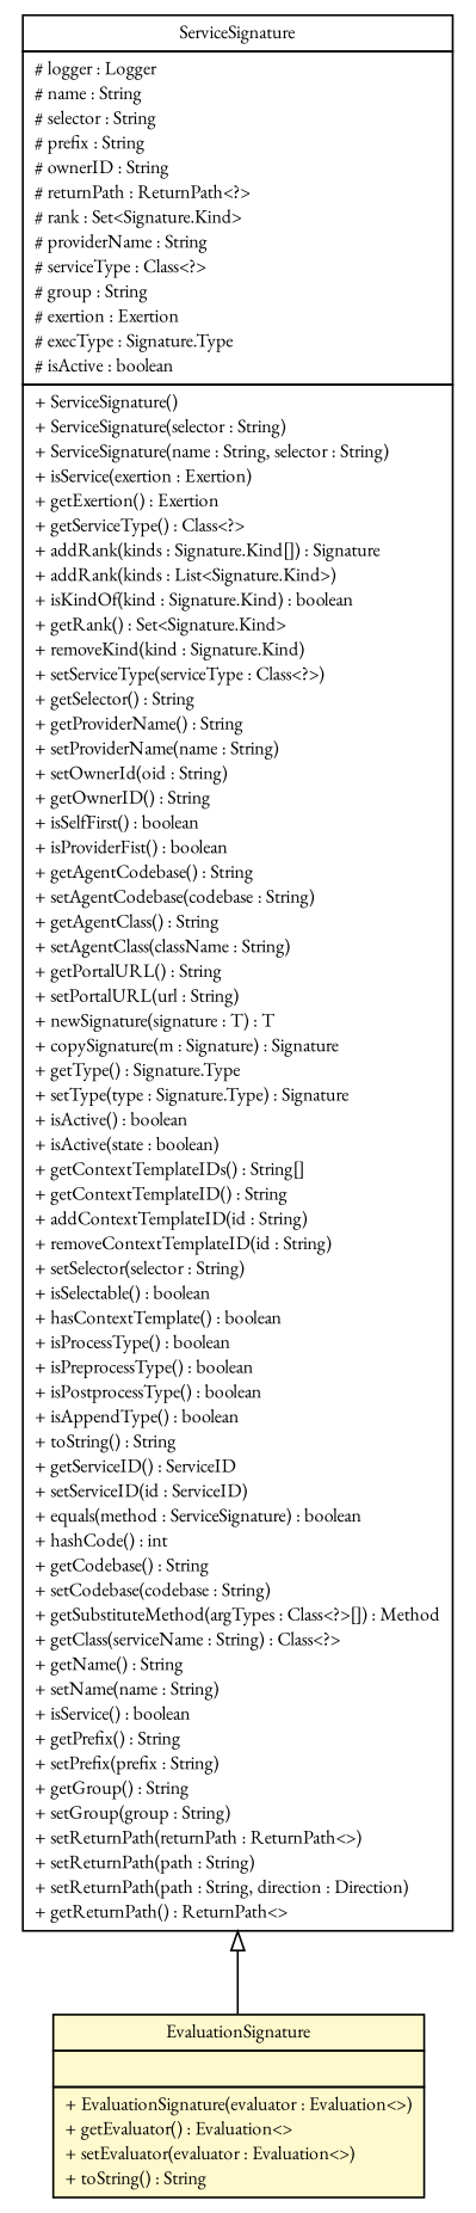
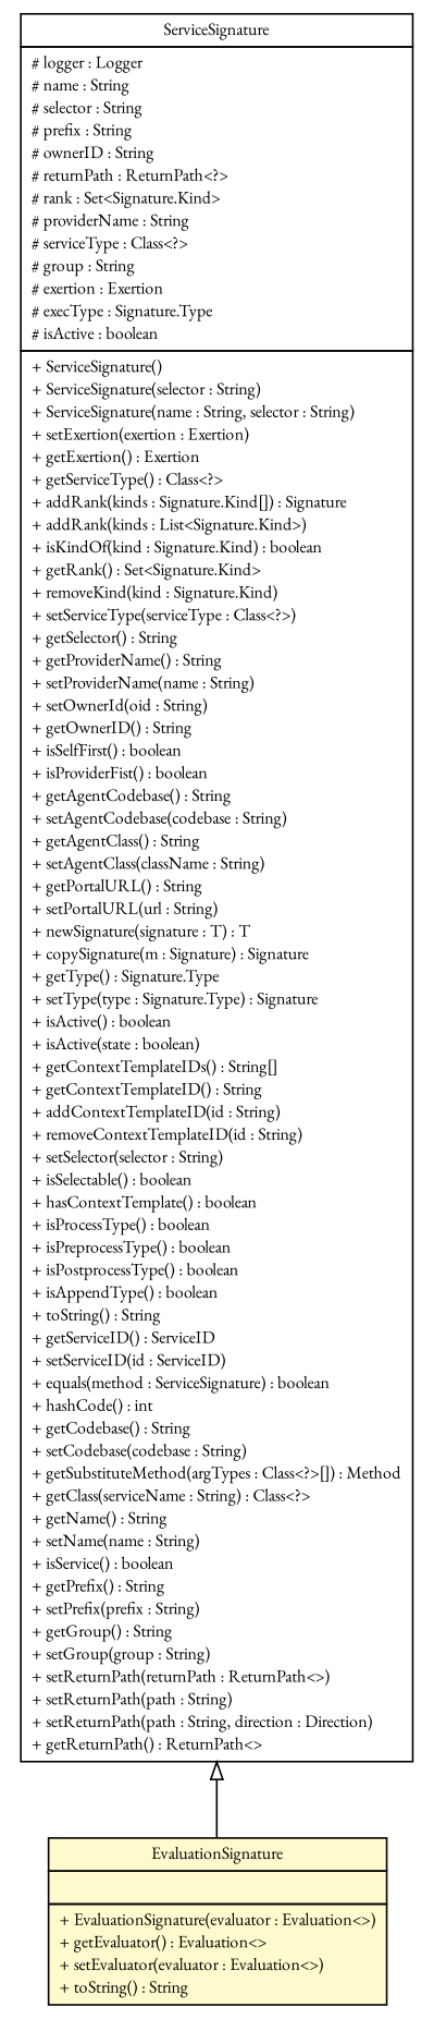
  digraph {
    nodesep=0.25
    ranksep=0.5
    fontname="EB Garamond"
    node [fontcolor=black fontname="EB Garamond" fontsize=10.0 shape=plaintext]
    n1 [label=<<table title="sorcer.core.signature.EvaluationSignature" border="0" cellborder="1" cellspacing="0" cellpadding="2" port="p" bgcolor="lemonChiffon" href="./EvaluationSignature.html"> 		<tr><td><table border="0" cellspacing="0" cellpadding="1"> <tr><td align="center" balign="center"> EvaluationSignature </td></tr> 		</table></td></tr> 		<tr><td><table border="0" cellspacing="0" cellpadding="1"> <tr><td align="left" balign="left">  </td></tr> 		</table></td></tr> 		<tr><td><table border="0" cellspacing="0" cellpadding="1"> <tr><td align="left" balign="left"> + EvaluationSignature(evaluator : Evaluation&lt;&gt;) </td></tr> <tr><td align="left" balign="left"> + getEvaluator() : Evaluation&lt;&gt; </td></tr> <tr><td align="left" balign="left"> + setEvaluator(evaluator : Evaluation&lt;&gt;) </td></tr> <tr><td align="left" balign="left"> + toString() : String </td></tr> 		</table></td></tr> 		</table>>]
-   n2 [label=<<table title="sorcer.core.signature.ServiceSignature" border="0" cellborder="1" cellspacing="0" cellpadding="2" port="p" href="./ServiceSignature.html"> 		<tr><td><table border="0" cellspacing="0" cellpadding="1"> <tr><td align="center" balign="center"> ServiceSignature </td></tr> 		</table></td></tr> 		<tr><td><table border="0" cellspacing="0" cellpadding="1"> <tr><td align="left" balign="left"> # logger : Logger </td></tr> <tr><td align="left" balign="left"> # name : String </td></tr> <tr><td align="left" balign="left"> # selector : String </td></tr> <tr><td align="left" balign="left"> # prefix : String </td></tr> <tr><td align="left" balign="left"> # ownerID : String </td></tr> <tr><td align="left" balign="left"> # returnPath : ReturnPath&lt;?&gt; </td></tr> <tr><td align="left" balign="left"> # rank : Set&lt;Signature.Kind&gt; </td></tr> <tr><td align="left" balign="left"> # providerName : String </td></tr> <tr><td align="left" balign="left"> # serviceType : Class&lt;?&gt; </td></tr> <tr><td align="left" balign="left"> # group : String </td></tr> <tr><td align="left" balign="left"> # exertion : Exertion </td></tr> <tr><td align="left" balign="left"> # execType : Signature.Type </td></tr> <tr><td align="left" balign="left"> # isActive : boolean </td></tr> 		</table></td></tr> 		<tr><td><table border="0" cellspacing="0" cellpadding="1"> <tr><td align="left" balign="left"> + ServiceSignature() </td></tr> <tr><td align="left" balign="left"> + ServiceSignature(selector : String) </td></tr> <tr><td align="left" balign="left"> + ServiceSignature(name : String, selector : String) </td></tr> <tr><td align="left" balign="left"> + isService(exertion : Exertion) </td></tr> <tr><td align="left" balign="left"> + getExertion() : Exertion </td></tr> <tr><td align="left" balign="left"> + getServiceType() : Class&lt;?&gt; </td></tr> <tr><td align="left" balign="left"> + addRank(kinds : Signature.Kind[]) : Signature </td></tr> <tr><td align="left" balign="left"> + addRank(kinds : List&lt;Signature.Kind&gt;) </td></tr> <tr><td align="left" balign="left"> + isKindOf(kind : Signature.Kind) : boolean </td></tr> <tr><td align="left" balign="left"> + getRank() : Set&lt;Signature.Kind&gt; </td></tr> <tr><td align="left" balign="left"> + removeKind(kind : Signature.Kind) </td></tr> <tr><td align="left" balign="left"> + setServiceType(serviceType : Class&lt;?&gt;) </td></tr> <tr><td align="left" balign="left"> + getSelector() : String </td></tr> <tr><td align="left" balign="left"> + getProviderName() : String </td></tr> <tr><td align="left" balign="left"> + setProviderName(name : String) </td></tr> <tr><td align="left" balign="left"> + setOwnerId(oid : String) </td></tr> <tr><td align="left" balign="left"> + getOwnerID() : String </td></tr> <tr><td align="left" balign="left"> + isSelfFirst() : boolean </td></tr> <tr><td align="left" balign="left"> + isProviderFist() : boolean </td></tr> <tr><td align="left" balign="left"> + getAgentCodebase() : String </td></tr> <tr><td align="left" balign="left"> + setAgentCodebase(codebase : String) </td></tr> <tr><td align="left" balign="left"> + getAgentClass() : String </td></tr> <tr><td align="left" balign="left"> + setAgentClass(className : String) </td></tr> <tr><td align="left" balign="left"> + getPortalURL() : String </td></tr> <tr><td align="left" balign="left"> + setPortalURL(url : String) </td></tr> <tr><td align="left" balign="left"> + newSignature(signature : T) : T </td></tr> <tr><td align="left" balign="left"> + copySignature(m : Signature) : Signature </td></tr> <tr><td align="left" balign="left"> + getType() : Signature.Type </td></tr> <tr><td align="left" balign="left"> + setType(type : Signature.Type) : Signature </td></tr> <tr><td align="left" balign="left"> + isActive() : boolean </td></tr> <tr><td align="left" balign="left"> + isActive(state : boolean) </td></tr> <tr><td align="left" balign="left"> + getContextTemplateIDs() : String[] </td></tr> <tr><td align="left" balign="left"> + getContextTemplateID() : String </td></tr> <tr><td align="left" balign="left"> + addContextTemplateID(id : String) </td></tr> <tr><td align="left" balign="left"> + removeContextTemplateID(id : String) </td></tr> <tr><td align="left" balign="left"> + setSelector(selector : String) </td></tr> <tr><td align="left" balign="left"> + isSelectable() : boolean </td></tr> <tr><td align="left" balign="left"> + hasContextTemplate() : boolean </td></tr> <tr><td align="left" balign="left"> + isProcessType() : boolean </td></tr> <tr><td align="left" balign="left"> + isPreprocessType() : boolean </td></tr> <tr><td align="left" balign="left"> + isPostprocessType() : boolean </td></tr> <tr><td align="left" balign="left"> + isAppendType() : boolean </td></tr> <tr><td align="left" balign="left"> + toString() : String </td></tr> <tr><td align="left" balign="left"> + getServiceID() : ServiceID </td></tr> <tr><td align="left" balign="left"> + setServiceID(id : ServiceID) </td></tr> <tr><td align="left" balign="left"> + equals(method : ServiceSignature) : boolean </td></tr> <tr><td align="left" balign="left"> + hashCode() : int </td></tr> <tr><td align="left" balign="left"> + getCodebase() : String </td></tr> <tr><td align="left" balign="left"> + setCodebase(codebase : String) </td></tr> <tr><td align="left" balign="left"> + getSubstituteMethod(argTypes : Class&lt;?&gt;[]) : Method </td></tr> <tr><td align="left" balign="left"> + getClass(serviceName : String) : Class&lt;?&gt; </td></tr> <tr><td align="left" balign="left"> + getName() : String </td></tr> <tr><td align="left" balign="left"> + setName(name : String) </td></tr> <tr><td align="left" balign="left"> + isService() : boolean </td></tr> <tr><td align="left" balign="left"> + getPrefix() : String </td></tr> <tr><td align="left" balign="left"> + setPrefix(prefix : String) </td></tr> <tr><td align="left" balign="left"> + getGroup() : String </td></tr> <tr><td align="left" balign="left"> + setGroup(group : String) </td></tr> <tr><td align="left" balign="left"> + setReturnPath(returnPath : ReturnPath&lt;&gt;) </td></tr> <tr><td align="left" balign="left"> + setReturnPath(path : String) </td></tr> <tr><td align="left" balign="left"> + setReturnPath(path : String, direction : Direction) </td></tr> <tr><td align="left" balign="left"> + getReturnPath() : ReturnPath&lt;&gt; </td></tr> 		</table></td></tr> 		</table>>]
+   n2 [label=<<table title="sorcer.core.signature.ServiceSignature" border="0" cellborder="1" cellspacing="0" cellpadding="2" port="p" href="./ServiceSignature.html"> 		<tr><td><table border="0" cellspacing="0" cellpadding="1"> <tr><td align="center" balign="center"> ServiceSignature </td></tr> 		</table></td></tr> 		<tr><td><table border="0" cellspacing="0" cellpadding="1"> <tr><td align="left" balign="left"> # logger : Logger </td></tr> <tr><td align="left" balign="left"> # name : String </td></tr> <tr><td align="left" balign="left"> # selector : String </td></tr> <tr><td align="left" balign="left"> # prefix : String </td></tr> <tr><td align="left" balign="left"> # ownerID : String </td></tr> <tr><td align="left" balign="left"> # returnPath : ReturnPath&lt;?&gt; </td></tr> <tr><td align="left" balign="left"> # rank : Set&lt;Signature.Kind&gt; </td></tr> <tr><td align="left" balign="left"> # providerName : String </td></tr> <tr><td align="left" balign="left"> # serviceType : Class&lt;?&gt; </td></tr> <tr><td align="left" balign="left"> # group : String </td></tr> <tr><td align="left" balign="left"> # exertion : Exertion </td></tr> <tr><td align="left" balign="left"> # execType : Signature.Type </td></tr> <tr><td align="left" balign="left"> # isActive : boolean </td></tr> 		</table></td></tr> 		<tr><td><table border="0" cellspacing="0" cellpadding="1"> <tr><td align="left" balign="left"> + ServiceSignature() </td></tr> <tr><td align="left" balign="left"> + ServiceSignature(selector : String) </td></tr> <tr><td align="left" balign="left"> + ServiceSignature(name : String, selector : String) </td></tr> <tr><td align="left" balign="left"> + setExertion(exertion : Exertion) </td></tr> <tr><td align="left" balign="left"> + getExertion() : Exertion </td></tr> <tr><td align="left" balign="left"> + getServiceType() : Class&lt;?&gt; </td></tr> <tr><td align="left" balign="left"> + addRank(kinds : Signature.Kind[]) : Signature </td></tr> <tr><td align="left" balign="left"> + addRank(kinds : List&lt;Signature.Kind&gt;) </td></tr> <tr><td align="left" balign="left"> + isKindOf(kind : Signature.Kind) : boolean </td></tr> <tr><td align="left" balign="left"> + getRank() : Set&lt;Signature.Kind&gt; </td></tr> <tr><td align="left" balign="left"> + removeKind(kind : Signature.Kind) </td></tr> <tr><td align="left" balign="left"> + setServiceType(serviceType : Class&lt;?&gt;) </td></tr> <tr><td align="left" balign="left"> + getSelector() : String </td></tr> <tr><td align="left" balign="left"> + getProviderName() : String </td></tr> <tr><td align="left" balign="left"> + setProviderName(name : String) </td></tr> <tr><td align="left" balign="left"> + setOwnerId(oid : String) </td></tr> <tr><td align="left" balign="left"> + getOwnerID() : String </td></tr> <tr><td align="left" balign="left"> + isSelfFirst() : boolean </td></tr> <tr><td align="left" balign="left"> + isProviderFist() : boolean </td></tr> <tr><td align="left" balign="left"> + getAgentCodebase() : String </td></tr> <tr><td align="left" balign="left"> + setAgentCodebase(codebase : String) </td></tr> <tr><td align="left" balign="left"> + getAgentClass() : String </td></tr> <tr><td align="left" balign="left"> + setAgentClass(className : String) </td></tr> <tr><td align="left" balign="left"> + getPortalURL() : String </td></tr> <tr><td align="left" balign="left"> + setPortalURL(url : String) </td></tr> <tr><td align="left" balign="left"> + newSignature(signature : T) : T </td></tr> <tr><td align="left" balign="left"> + copySignature(m : Signature) : Signature </td></tr> <tr><td align="left" balign="left"> + getType() : Signature.Type </td></tr> <tr><td align="left" balign="left"> + setType(type : Signature.Type) : Signature </td></tr> <tr><td align="left" balign="left"> + isActive() : boolean </td></tr> <tr><td align="left" balign="left"> + isActive(state : boolean) </td></tr> <tr><td align="left" balign="left"> + getContextTemplateIDs() : String[] </td></tr> <tr><td align="left" balign="left"> + getContextTemplateID() : String </td></tr> <tr><td align="left" balign="left"> + addContextTemplateID(id : String) </td></tr> <tr><td align="left" balign="left"> + removeContextTemplateID(id : String) </td></tr> <tr><td align="left" balign="left"> + setSelector(selector : String) </td></tr> <tr><td align="left" balign="left"> + isSelectable() : boolean </td></tr> <tr><td align="left" balign="left"> + hasContextTemplate() : boolean </td></tr> <tr><td align="left" balign="left"> + isProcessType() : boolean </td></tr> <tr><td align="left" balign="left"> + isPreprocessType() : boolean </td></tr> <tr><td align="left" balign="left"> + isPostprocessType() : boolean </td></tr> <tr><td align="left" balign="left"> + isAppendType() : boolean </td></tr> <tr><td align="left" balign="left"> + toString() : String </td></tr> <tr><td align="left" balign="left"> + getServiceID() : ServiceID </td></tr> <tr><td align="left" balign="left"> + setServiceID(id : ServiceID) </td></tr> <tr><td align="left" balign="left"> + equals(method : ServiceSignature) : boolean </td></tr> <tr><td align="left" balign="left"> + hashCode() : int </td></tr> <tr><td align="left" balign="left"> + getCodebase() : String </td></tr> <tr><td align="left" balign="left"> + setCodebase(codebase : String) </td></tr> <tr><td align="left" balign="left"> + getSubstituteMethod(argTypes : Class&lt;?&gt;[]) : Method </td></tr> <tr><td align="left" balign="left"> + getClass(serviceName : String) : Class&lt;?&gt; </td></tr> <tr><td align="left" balign="left"> + getName() : String </td></tr> <tr><td align="left" balign="left"> + setName(name : String) </td></tr> <tr><td align="left" balign="left"> + isService() : boolean </td></tr> <tr><td align="left" balign="left"> + getPrefix() : String </td></tr> <tr><td align="left" balign="left"> + setPrefix(prefix : String) </td></tr> <tr><td align="left" balign="left"> + getGroup() : String </td></tr> <tr><td align="left" balign="left"> + setGroup(group : String) </td></tr> <tr><td align="left" balign="left"> + setReturnPath(returnPath : ReturnPath&lt;&gt;) </td></tr> <tr><td align="left" balign="left"> + setReturnPath(path : String) </td></tr> <tr><td align="left" balign="left"> + setReturnPath(path : String, direction : Direction) </td></tr> <tr><td align="left" balign="left"> + getReturnPath() : ReturnPath&lt;&gt; </td></tr> 		</table></td></tr> 		</table>>]
    n2 -> n1 [arrowtail=empty dir=back fontname="EB Garamond" fontsize=10 headport=p labelfontname=Helvetica labelfontsize=10 tailport=p]
  }
